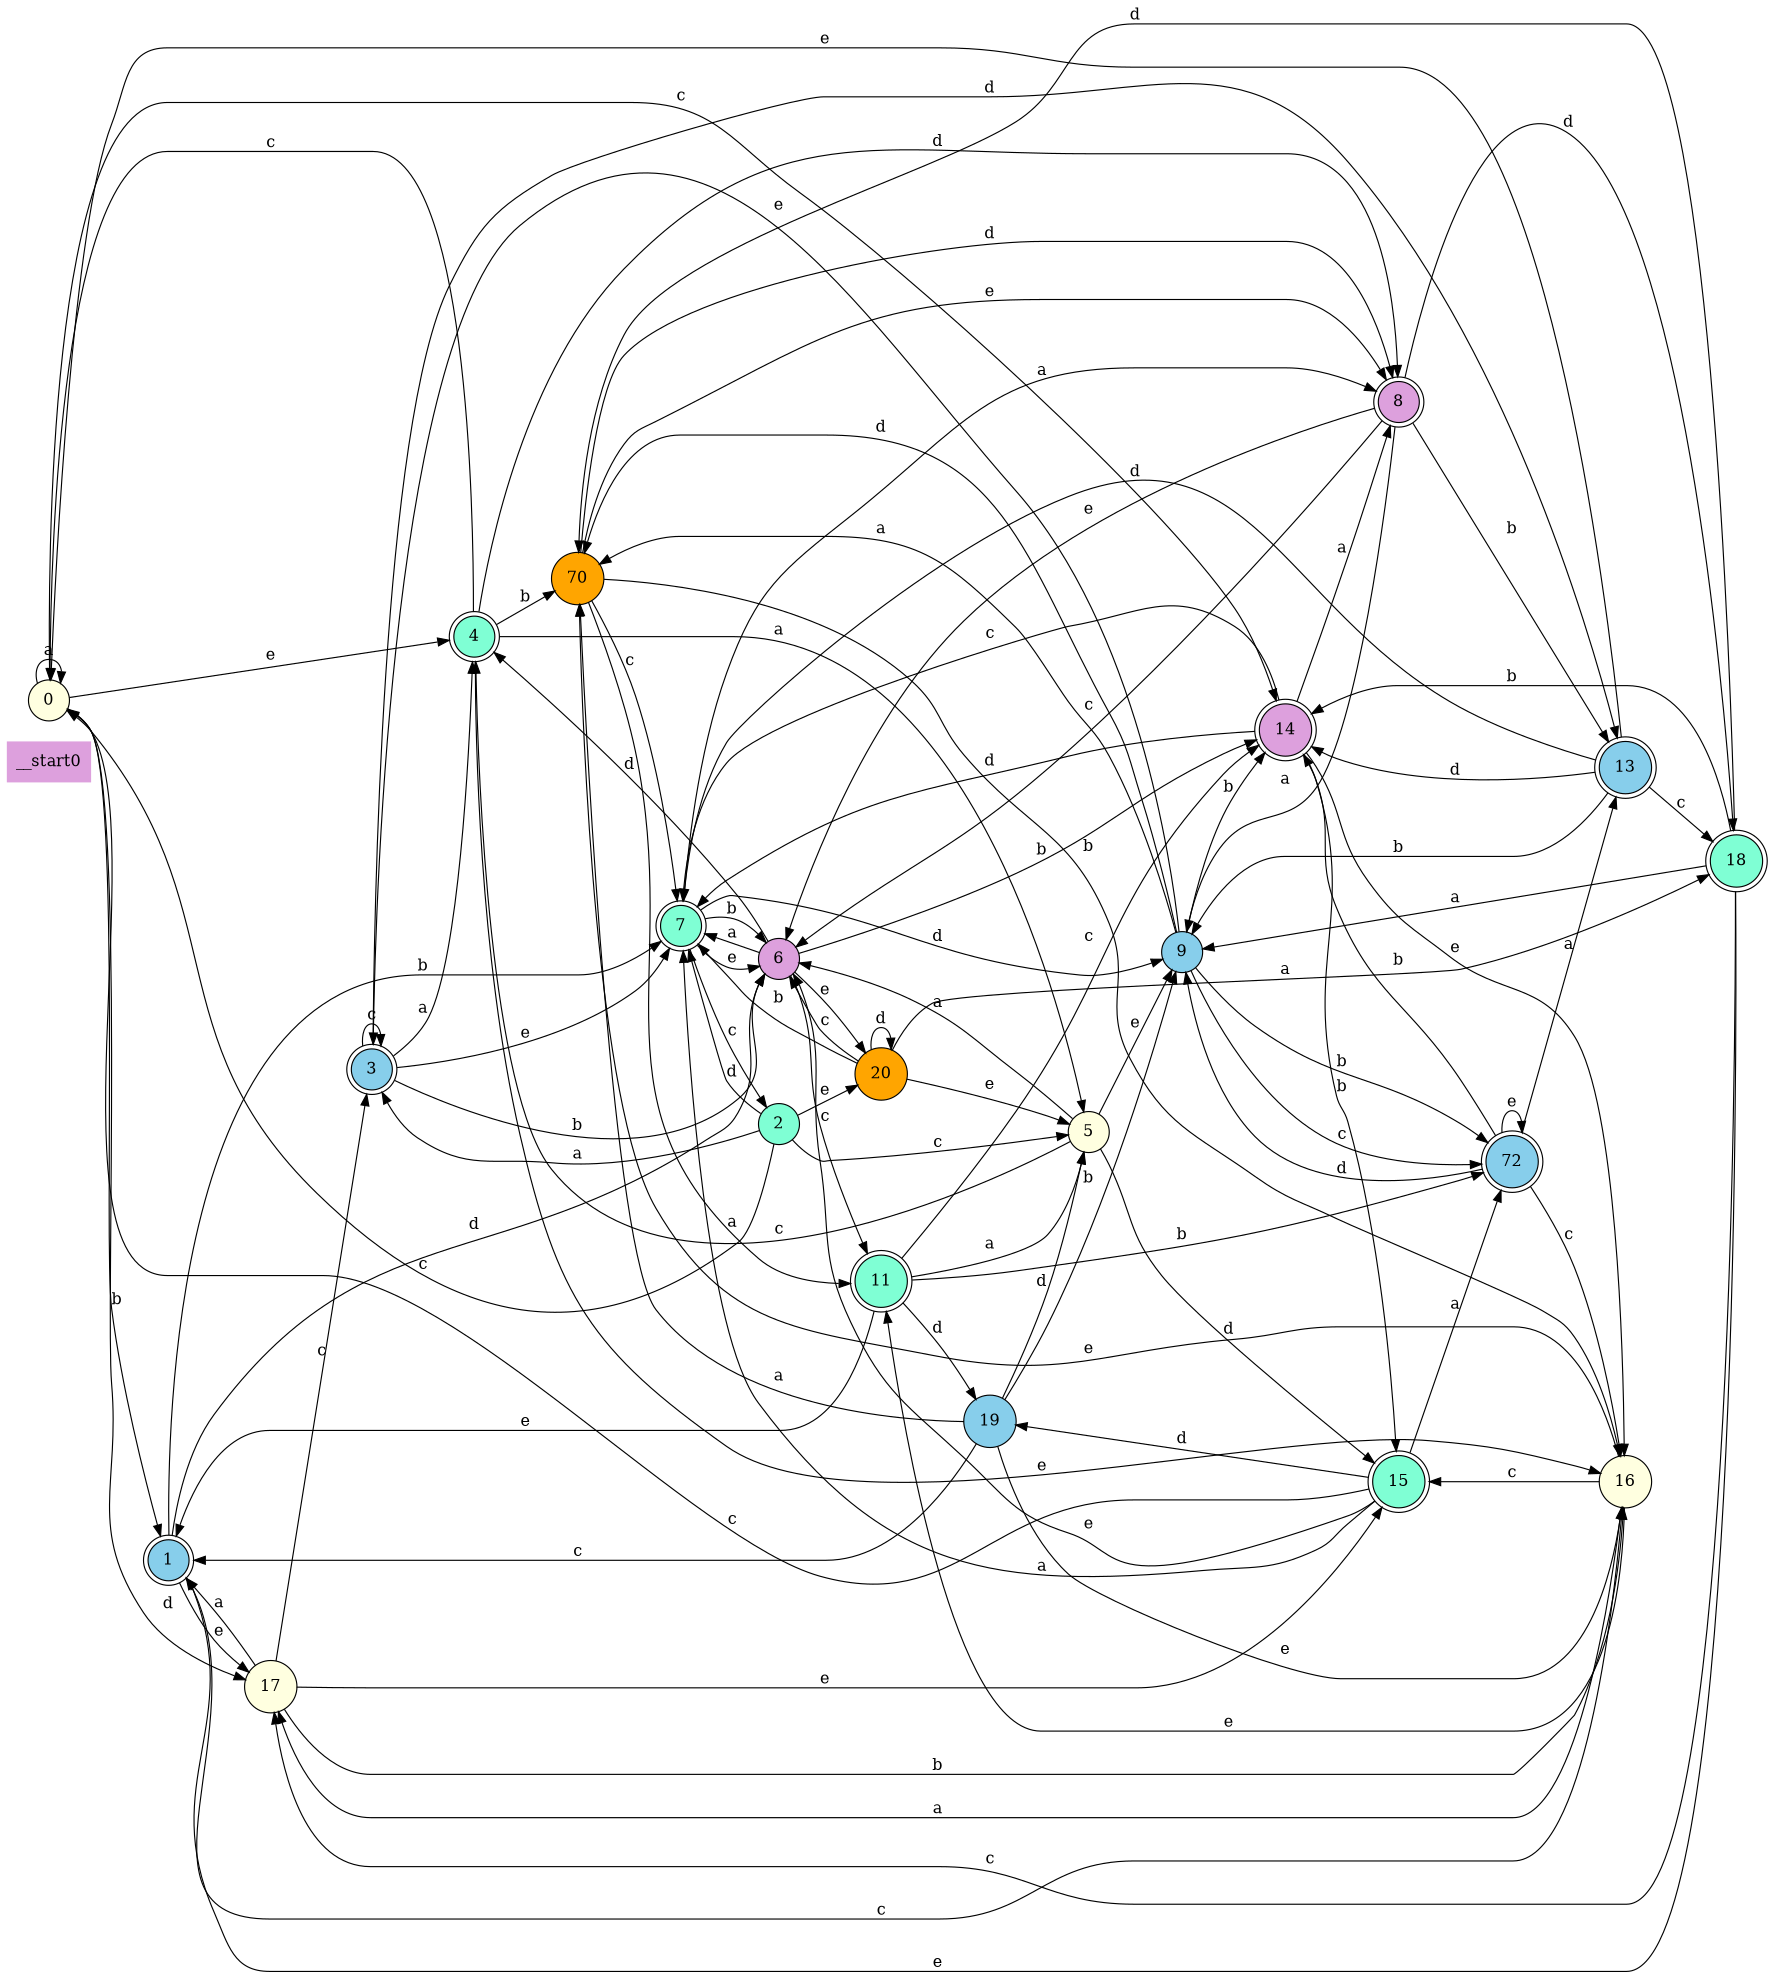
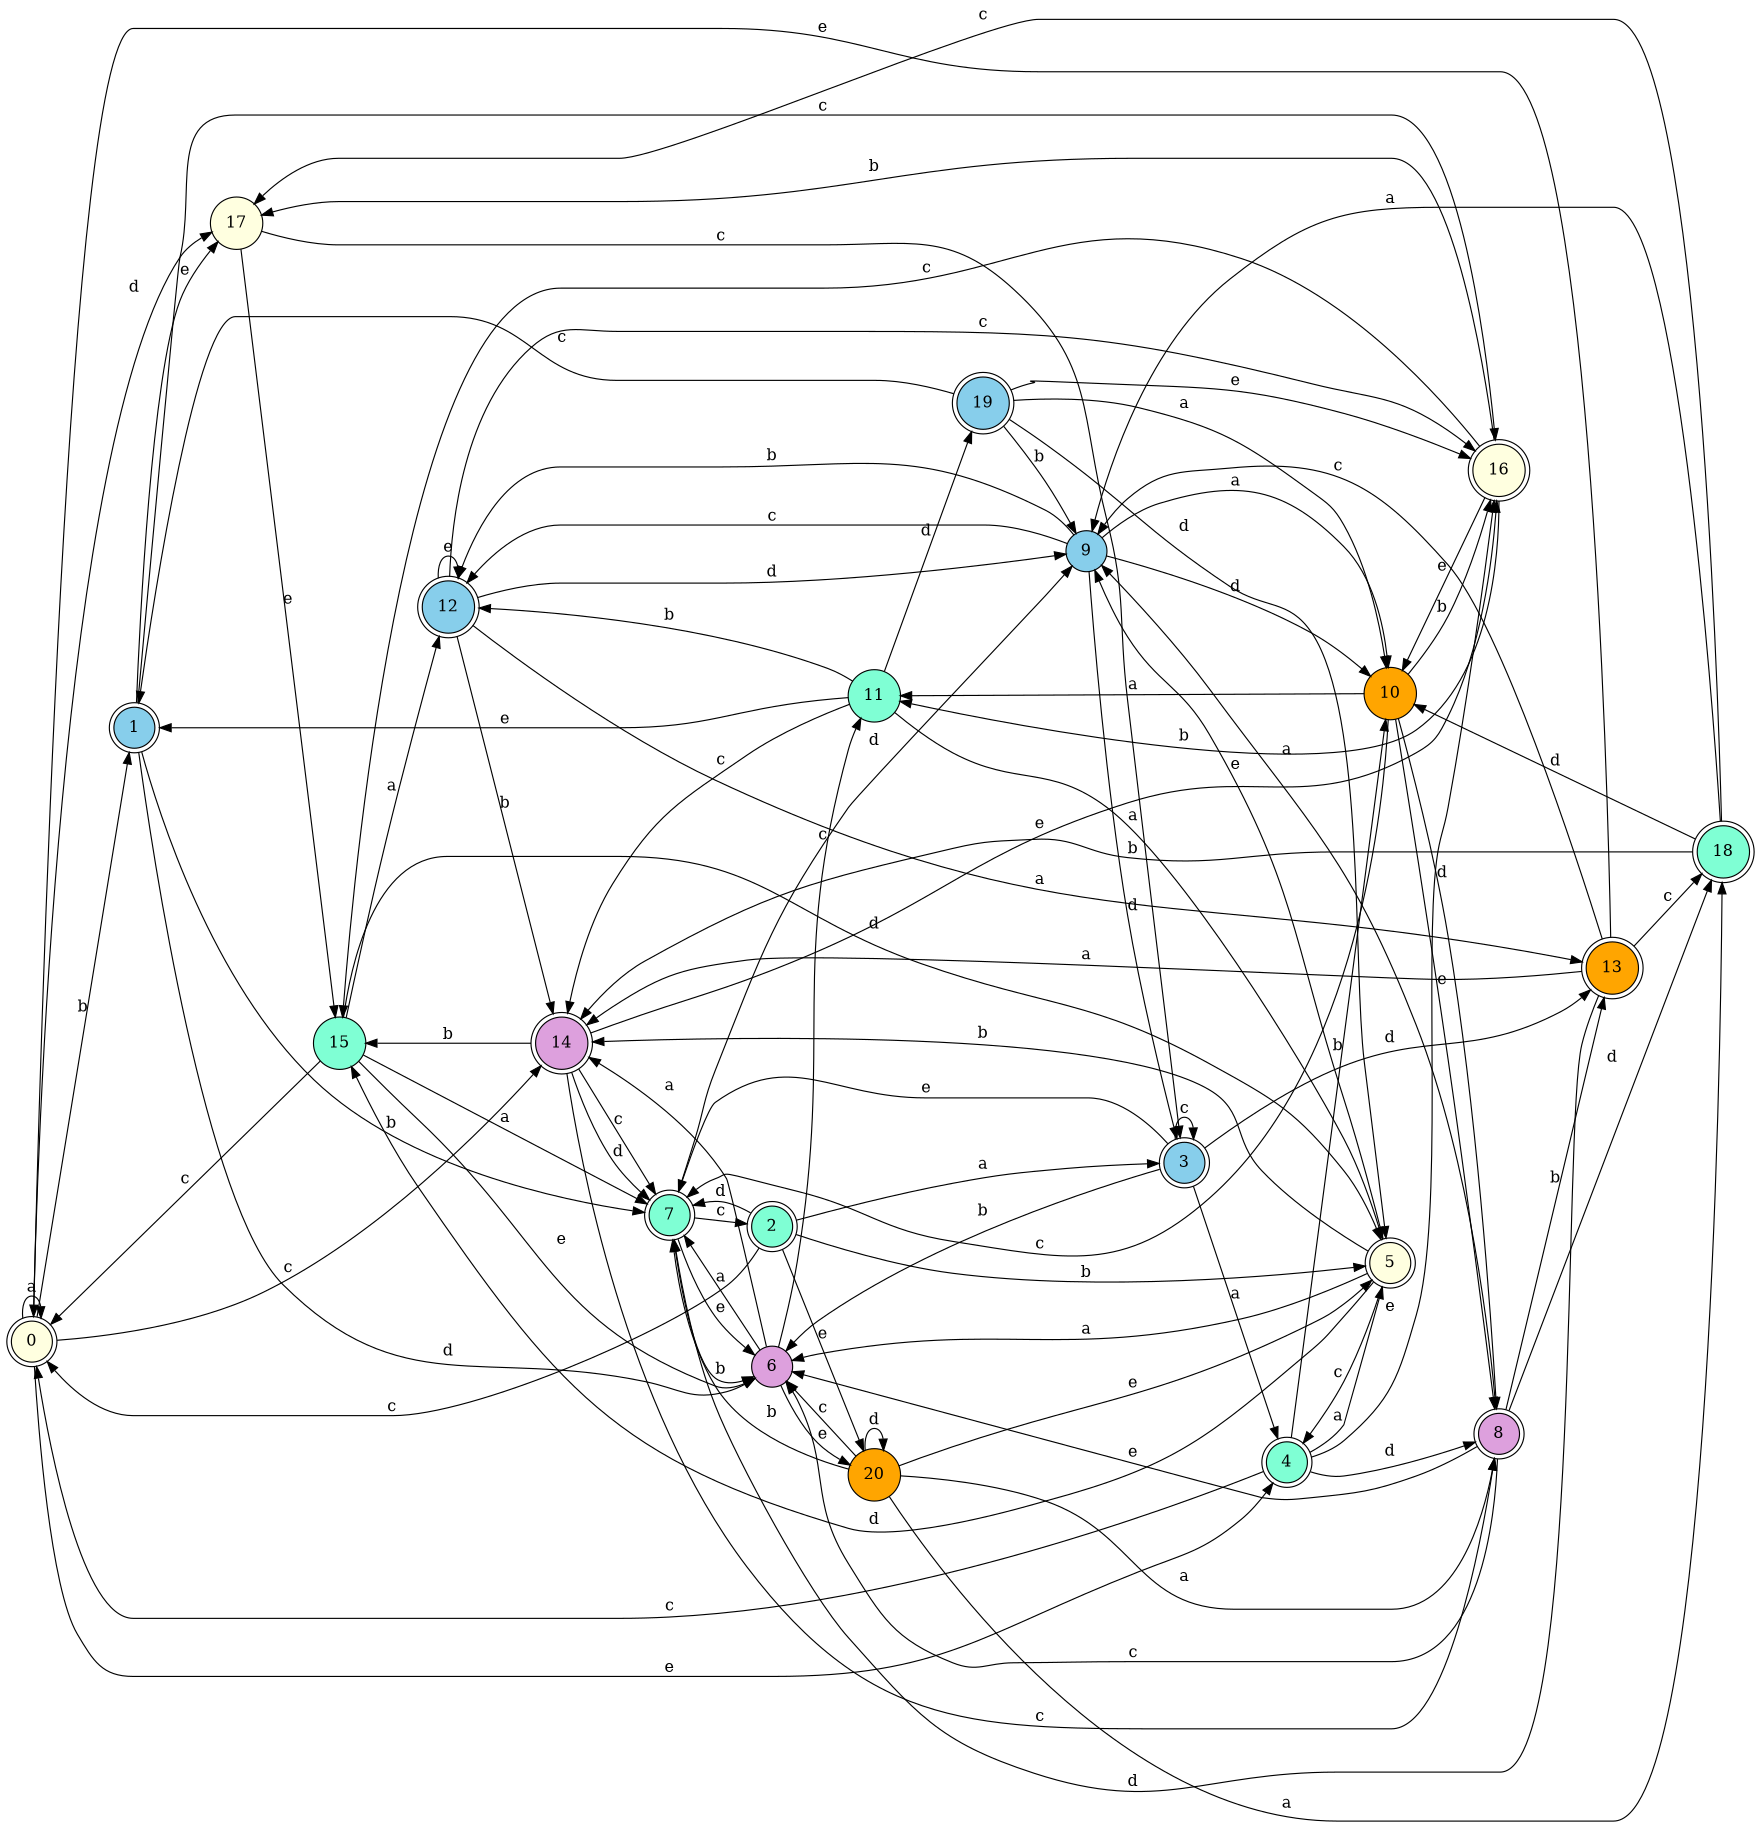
  digraph {
    rankdir=LR
    node [fillcolor=skyblue shape=doublecircle style="rounded,filled" color=black]
-   __start0 [fillcolor=plum shape=none style=filled color=""]
-   n2 [fillcolor=lightyellow label=0 shape=circle]
+   n2 [fillcolor=lightyellow label=0]
    n3 [label=1]
    n4 [fillcolor=aquamarine label=4]
    n5 [fillcolor=plum label=14]
    n6 [fillcolor=lightyellow label=17 shape=circle style=filled]
    n7 [fillcolor=plum label=6 shape=circle style=filled]
    n8 [fillcolor=aquamarine label=7]
-   n9 [fillcolor=lightyellow label=16 shape=circle style=filled]
-   n10 [fillcolor=lightyellow label=5 shape=circle]
+   n9 [fillcolor=lightyellow label=16 style=filled]
+   n10 [fillcolor=lightyellow label=5]
    n11 [fillcolor=plum label=8]
-   n12 [fillcolor=orange label=70 shape=circle style=filled]
-   n13 [fillcolor=aquamarine label=15]
+   n12 [fillcolor=orange label=10 shape=circle style=filled]
+   n13 [fillcolor=aquamarine label=15 shape=circle]
    n14 [label=3]
-   n15 [fillcolor=aquamarine label=2 shape=circle]
+   n15 [fillcolor=aquamarine label=2]
    n16 [fillcolor=orange label=20 shape=circle style=filled]
-   n17 [fillcolor=aquamarine label=11 style=filled]
+   n17 [fillcolor=aquamarine label=11 shape=circle style=filled]
    n18 [label=9 shape=circle style=filled]
-   n19 [label=13]
+   n19 [fillcolor=orange label=13]
    n20 [fillcolor=aquamarine label=18]
-   n21 [label=72]
-   n22 [label=19 shape=circle]
+   n21 [label=12]
+   n22 [label=19]
    n2 -> n2 [label=a]
    n2 -> n3 [label=b]
    n2 -> n4 [label=e]
    n2 -> n5 [label=c]
    n2 -> n6 [label=d]
    n3 -> n6 [label=e]
    n3 -> n7 [label=d]
    n3 -> n8 [label=b]
    n3 -> n9 [label=c]
    n4 -> n2 [label=c]
    n4 -> n9 [label=e]
    n4 -> n10 [label=a]
    n4 -> n11 [label=d]
    n4 -> n12 [label=b]
    n5 -> n8 [label=c]
    n5 -> n8 [label=d]
    n5 -> n9 [label=e]
-   n5 -> n11 [label=a]
+   n5 -> n11 [label=c]
    n5 -> n13 [label=b]
-   n6 -> n3 [label=a]
-   n6 -> n9 [label=b]
    n6 -> n13 [label=e]
    n6 -> n14 [label=c]
-   n7 -> n4 [label=d]
-   n7 -> n5 [label=b]
+   n7 -> n5 [label=a]
    n7 -> n8 [label=a]
    n7 -> n16 [label=e]
    n7 -> n17 [label=c]
    n8 -> n7 [label=b]
    n8 -> n7 [label=e]
-   n8 -> n11 [label=a]
+   n16 -> n11 [label=a]
    n8 -> n15 [label=c]
    n8 -> n18 [label=d]
-   n9 -> n6 [label=a]
+   n9 -> n6 [label=b]
    n9 -> n12 [label=e]
    n9 -> n13 [label=c]
-   n9 -> n17 [label=e]
+   n9 -> n17 [label=b]
    n10 -> n4 [label=c]
-   n18 -> n5 [label=b]
+   n10 -> n5 [label=b]
    n10 -> n7 [label=a]
    n10 -> n13 [label=d]
    n10 -> n18 [label=e]
    n11 -> n7 [label=c]
    n11 -> n7 [label=e]
    n11 -> n18 [label=a]
    n11 -> n19 [label=b]
    n11 -> n20 [label=d]
    n12 -> n8 [label=c]
    n12 -> n9 [label=b]
    n12 -> n11 [label=d]
    n12 -> n11 [label=e]
    n12 -> n17 [label=a]
    n13 -> n2 [label=c]
    n13 -> n7 [label=e]
    n13 -> n8 [label=a]
-   n13 -> n22 [label=d]
+   n13 -> n10 [label=d]
    n13 -> n21 [label=a]
    n14 -> n4 [label=a]
    n14 -> n7 [label=b]
    n14 -> n8 [label=e]
    n14 -> n14 [label=c]
    n14 -> n19 [label=d]
    n15 -> n2 [label=c]
    n15 -> n8 [label=d]
-   n15 -> n10 [label=c]
+   n15 -> n10 [label=b]
    n15 -> n14 [label=a]
    n15 -> n16 [label=e]
    n16 -> n7 [label=c]
    n16 -> n8 [label=b]
    n16 -> n10 [label=e]
    n16 -> n16 [label=d]
    n16 -> n20 [label=a]
    n17 -> n3 [label=e]
    n17 -> n5 [label=c]
    n17 -> n10 [label=a]
    n17 -> n21 [label=b]
    n17 -> n22 [label=d]
    n18 -> n12 [label=a]
    n18 -> n12 [label=d]
-   n18 -> n14 [label=e]
+   n18 -> n14 [label=d]
    n18 -> n21 [label=b]
    n18 -> n21 [label=c]
    n19 -> n2 [label=e]
-   n19 -> n5 [label=d]
+   n19 -> n5 [label=a]
    n19 -> n8 [label=d]
-   n19 -> n18 [label=b]
+   n19 -> n18 [label=c]
    n19 -> n20 [label=c]
-   n20 -> n3 [label=e]
    n20 -> n5 [label=b]
    n20 -> n6 [label=c]
    n20 -> n12 [label=d]
    n20 -> n18 [label=a]
    n21 -> n5 [label=b]
    n21 -> n9 [label=c]
    n21 -> n18 [label=d]
    n21 -> n19 [label=a]
    n21 -> n21 [label=e]
    n22 -> n3 [label=c]
    n22 -> n9 [label=e]
    n22 -> n10 [label=d]
    n22 -> n12 [label=a]
    n22 -> n18 [label=b]
  }
